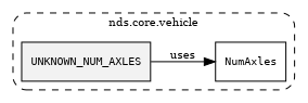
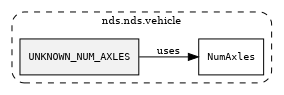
  digraph {
    fontsize=10
    rankdir=LR
    node [fontsize=10 shape=box]
    n1 [fillcolor="#0000000D" label=<<font face="monospace"><table align="center" border="0" cellspacing="0" cellpadding="0"><tr><td href="../../../content/packages/nds.core.vehicle.html#Constant-UNKNOWN_NUM_AXLES" title="Constant defined in nds.core.vehicle">UNKNOWN_NUM_AXLES</td></tr></table></font>> style=filled]
    n2 [label=<<font face="monospace"><table align="center" border="0" cellspacing="0" cellpadding="0"><tr><td href="../../../content/packages/nds.core.vehicle.html#Subtype-NumAxles" title="Subtype defined in nds.core.vehicle">NumAxles</td></tr></table></font>>]
    subgraph cluster_1 {
-     label="nds.core.vehicle"
+     label="nds.nds.vehicle"
      style="dashed, rounded"
      n1
      n2
    }
    n1 -> n2 [fontsize=10 label=uses]
  }
